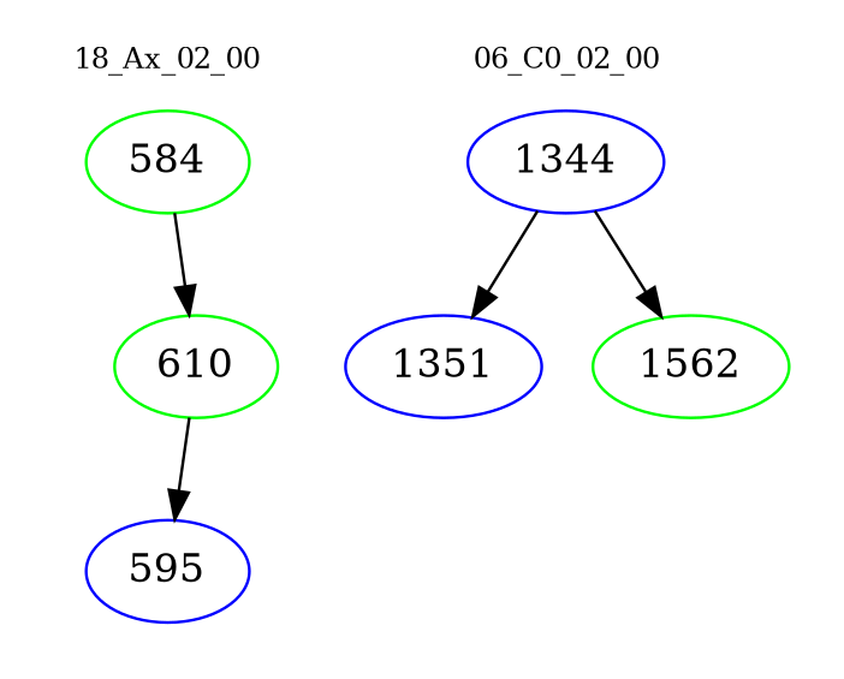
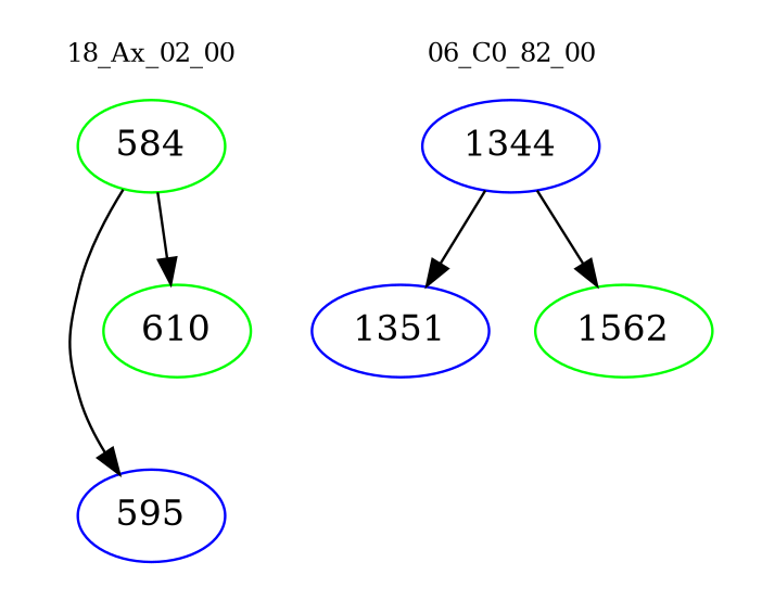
  digraph {
    node [color=green]
    edge [color=black]
    n1 [label=584]
    n2 [color=blue label=595]
    n3 [label=610]
    n4 [color=blue label=1344]
    n5 [color=blue label=1351]
    n6 [label=1562]
    subgraph cluster_1 {
      color=white
      fontsize=10
      label="18_Ax_02_00"
      n1
      n2
      n3
    }
    subgraph cluster_2 {
      color=white
      fontsize=10
-     label="06_C0_02_00"
+     label="06_C0_82_00"
      n4
      n5
      n6
    }
-   n3 -> n2
+   n1 -> n2
    n1 -> n3
    n4 -> n5
    n4 -> n6
  }
